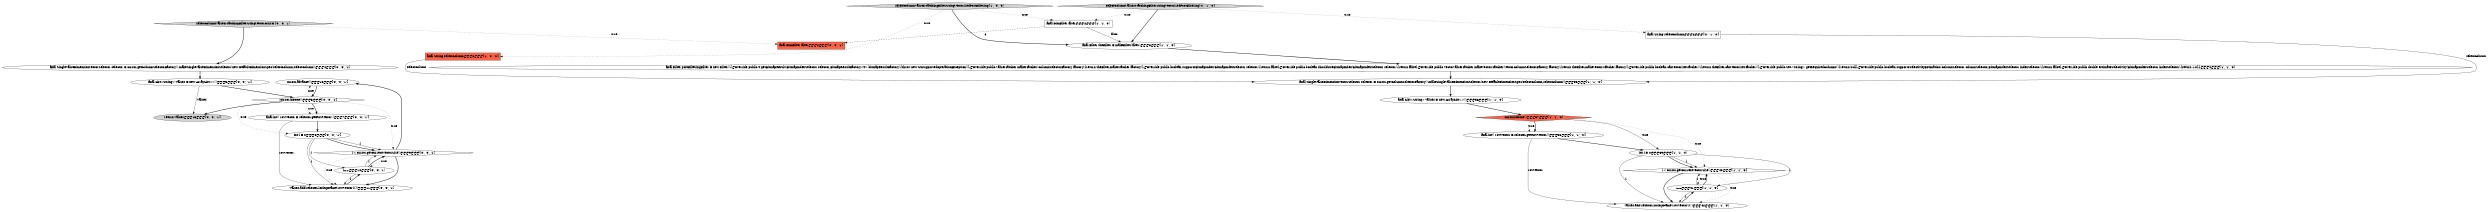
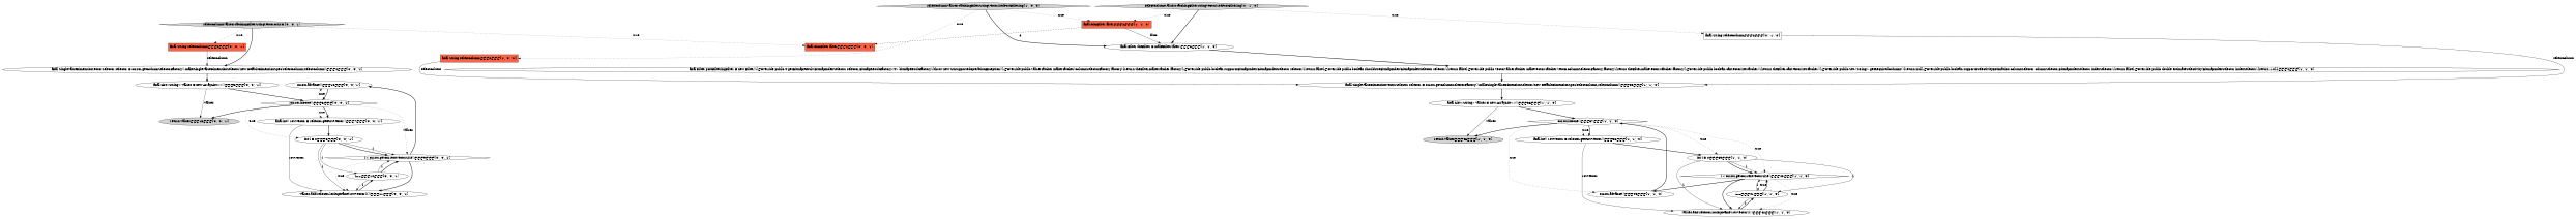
  digraph {
    node [fillcolor=white shape=ellipse style=filled]
    edge [style=bold]
    n1 [label="cursor.advance()@@@13@@@['0', '0', '1']"]
    n2 [label="!cursor.isDone()@@@6@@@['0', '0', '1']" shape=diamond]
    n3 [label="int i = 0@@@8@@@['0', '0', '1']"]
    n4 [label="i < cursor.getCurrentVectorSize()@@@9@@@['0', '0', '1']" shape=diamond]
    n5 [label="final int(( rowVector = selector.getRowVector()@@@7@@@['0', '0', '1']"]
    n6 [fillcolor=lightgray label="return values@@@15@@@['0', '0', '1']"]
-   n8 [fillcolor=tomato label="!cursor.isDone()@@@37@@@['1', '1', '0']" shape=diamond]
+   n7 [label="cursor.advance()@@@44@@@['1', '1', '0']"]
+   n8 [label="!cursor.isDone()@@@37@@@['1', '1', '0']" shape=diamond]
+   n9 [fillcolor=lightgray label="return values@@@46@@@['1', '1', '0']"]
    n10 [label="i < cursor.getCurrentVectorSize()@@@40@@@['1', '1', '0']" shape=diamond]
    n11 [label="final int(( rowVector = selector.getRowVector()@@@38@@@['1', '1', '0']"]
    n12 [label="int i = 0@@@39@@@['1', '1', '0']"]
    n13 [label="final Filter postFilteringFilter = new Filter(){@Override public T getBitmapResult(BitmapIndexSelector selector,BitmapResultFactory<T> bitmapResultFactory){throw new UnsupportedOperationException()}@Override public ValueMatcher makeMatcher(ColumnSelectorFactory factory){return theFilter.makeMatcher(factory)}@Override public boolean supportsBitmapIndex(BitmapIndexSelector selector){return false}@Override public boolean shouldUseBitmapIndex(BitmapIndexSelector selector){return false}@Override public VectorValueMatcher makeVectorMatcher(VectorColumnSelectorFactory factory){return theFilter.makeVectorMatcher(factory)}@Override public boolean canVectorizeMatcher(){return theFilter.canVectorizeMatcher()}@Override public Set<String> getRequiredColumns(){return null}@Override public boolean supportsSelectivityEstimation(ColumnSelector columnSelector,BitmapIndexSelector indexSelector){return false}@Override public double estimateSelectivity(BitmapIndexSelector indexSelector){return 1.0}}@@@4@@@['1', '1', '0']"]
    n14 [label="final SingleValueDimensionVectorSelector selector = cursor.getColumnSelectorFactory().makeSingleValueDimensionSelector(new DefaultDimensionSpec(selectColumn,selectColumn))@@@35@@@['1', '1', '0']"]
    n15 [label="final List<String> values = new ArrayList<>()@@@36@@@['1', '1', '0']"]
    n16 [label="final Filter theFilter = makeFilter(filter)@@@3@@@['1', '1', '0']"]
    n17 [fillcolor=tomato label="final DimFilter filter@@@2@@@['0', '0', '1']" shape=box]
    n18 [label="final SingleValueDimensionVectorSelector selector = cursor.getColumnSelectorFactory().makeSingleValueDimensionSelector(new DefaultDimensionSpec(selectColumn,selectColumn))@@@4@@@['0', '0', '1']"]
    n19 [label="final List<String> values = new ArrayList<>()@@@5@@@['0', '0', '1']"]
    n20 [label="values.add(selector.lookupName(rowVector(i())@@@11@@@['0', '0', '1']"]
    n21 [label="i++@@@10@@@['0', '0', '1']"]
    n22 [label="i++@@@41@@@['1', '1', '0']"]
    n23 [label="values.add(selector.lookupName(rowVector(i())@@@42@@@['1', '1', '0']"]
    n24 [label="final String selectColumn@@@2@@@['0', '1', '0']" shape=box]
    n25 [fillcolor=tomato label="final String selectColumn@@@2@@@['1', '0', '0']" shape=box]
+   n26 [fillcolor=tomato label="final String selectColumn@@@2@@@['0', '0', '1']" shape=box]
    n27 [fillcolor=lightgray label="selectColumnValuesMatchingFilterUsingVectorCursor['0', '0', '1']" shape=diamond]
    n28 [fillcolor=lightgray label="selectColumnValuesMatchingFilterUsingVectorizedPostFiltering['1', '0', '0']" shape=diamond]
-   n29 [label="final DimFilter filter@@@2@@@['1', '1', '0']" shape=box]
+   n29 [fillcolor=tomato label="final DimFilter filter@@@2@@@['1', '1', '0']" shape=box]
    n30 [fillcolor=lightgray label="selectColumnValuesMatchingFilterUsingVectorizedPostFiltering['0', '1', '0']" shape=diamond]
    n1 -> n2
    n2 -> n1 [label=true style=dotted]
    n2 -> n3 [label=true style=dotted]
-   n2 -> n4 [label=true style=dotted]
+   n2 -> n4 [label=values style=dotted]
    n2 -> n5
    n2 -> n5 [label=true style=dotted]
    n2 -> n6
    n3 -> n4 [label=i style=solid]
    n3 -> n4
    n3 -> n20 [label=i style=solid]
    n3 -> n21 [label=i style=solid]
    n4 -> n1
    n4 -> n20
    n4 -> n20 [label=true style=dotted]
-   n4 -> n21 [label=true style=dotted]
    n5 -> n3
    n5 -> n20 [label=rowVector style=solid]
+   n7 -> n8
+   n8 -> n7 [label=true style=dotted]
+   n8 -> n9
    n8 -> n10 [label=true style=dotted]
    n8 -> n11
    n8 -> n11 [label=true style=dotted]
-   n8 -> n12 [label=true style=solid]
+   n8 -> n12 [label=true style=dotted]
+   n10 -> n7
    n10 -> n22 [label=true style=dotted]
    n10 -> n23 [label=true style=dotted]
    n10 -> n23
    n11 -> n12
    n11 -> n23 [label=rowVector style=solid]
    n12 -> n10 [label=i style=solid]
    n12 -> n10
    n12 -> n22 [label=i style=solid]
    n12 -> n23 [label=i style=solid]
    n13 -> n14
    n14 -> n15
    n15 -> n8
+   n15 -> n9 [label=values style=solid]
    n16 -> n13
    n18 -> n19
    n19 -> n2
    n19 -> n6 [label=values style=solid]
    n20 -> n21
    n21 -> n4 [label=i style=solid]
    n21 -> n4
    n21 -> n20 [label=i style=solid]
    n22 -> n10
    n22 -> n10 [label=i style=solid]
    n22 -> n23 [label=i style=solid]
    n23 -> n22
    n24 -> n14 [label=selectColumn style=solid]
    n25 -> n14 [label=selectColumn style=solid]
+   n26 -> n18 [label=selectColumn style=solid]
    n27 -> n17 [label=true style=dotted]
    n27 -> n18
+   n27 -> n26 [label=true style=dotted]
    n28 -> n16
    n28 -> n25 [label=true style=dotted]
    n28 -> n29 [label=true style=dotted]
    n29 -> n16 [label=filter style=solid]
    n29 -> n17 [label=0 style=dashed]
    n30 -> n16
    n30 -> n24 [label=true style=dotted]
    n30 -> n29 [label=true style=dotted]
  }
